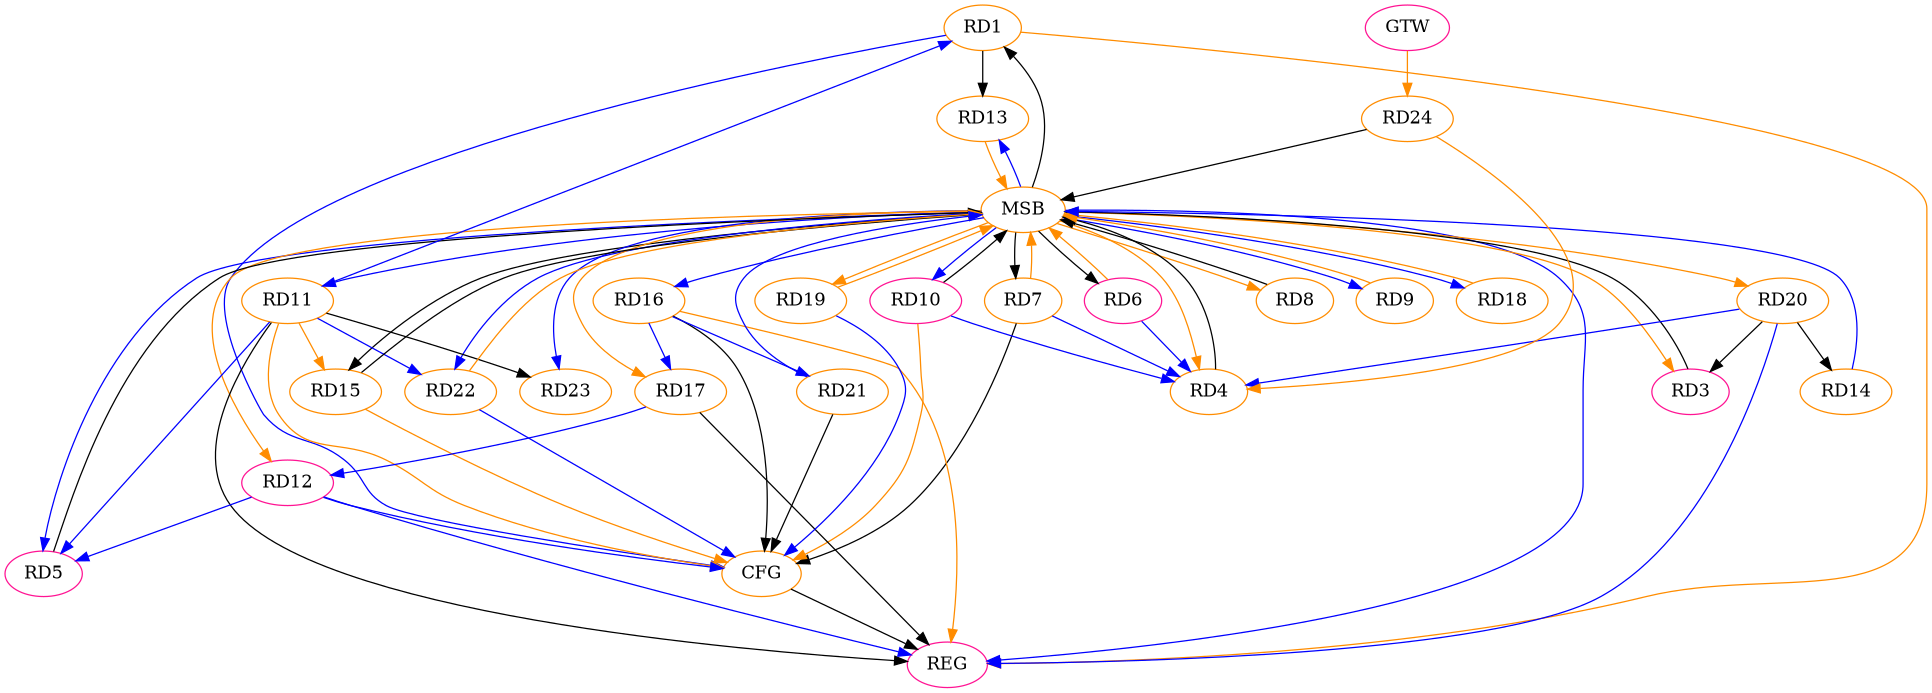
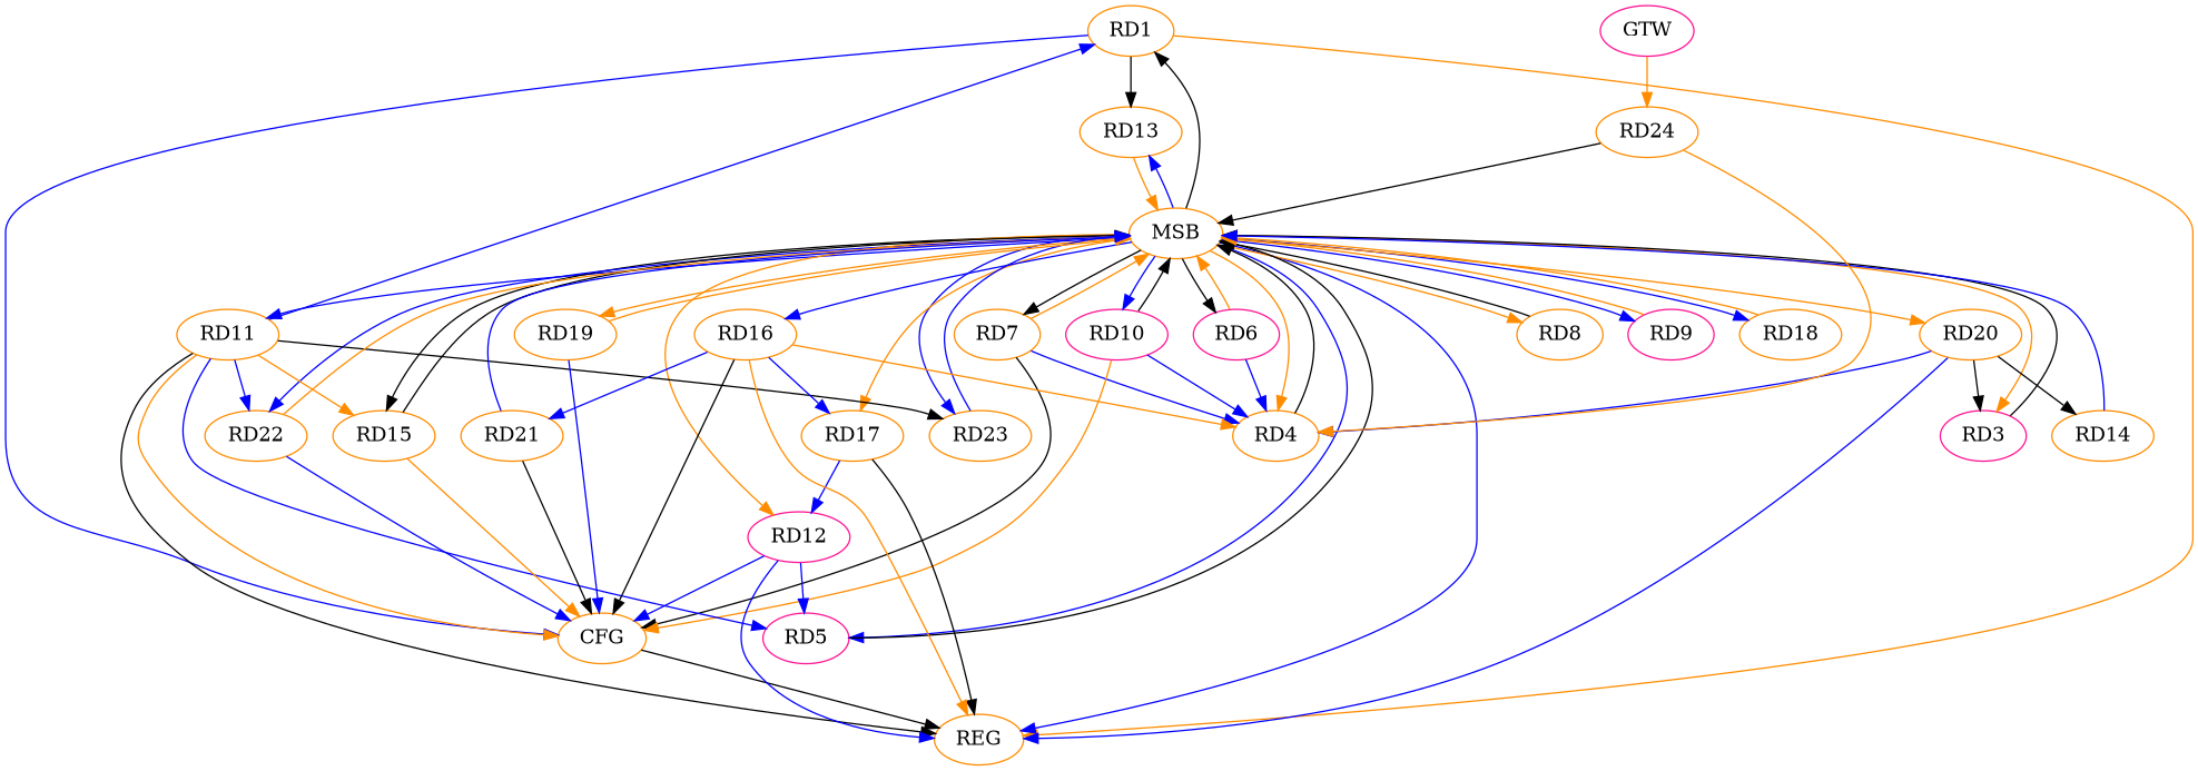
  strict digraph {
    node [color=darkorange]
    edge [color=blue]
    n1 [label=RD1]
    n2 [label=RD13]
-   n3 [color=deeppink label=REG]
+   n3 [label=REG]
    n4 [label=CFG]
    n5 [label=MSB]
    n6 [color=deeppink label=RD3]
    n7 [label=RD4]
    n8 [color=deeppink label=RD5]
    n9 [color=deeppink label=RD6]
    n10 [label=RD7]
    n11 [label=RD8]
-   n12 [label=RD9]
+   n12 [color=deeppink label=RD9]
    n13 [color=deeppink label=RD10]
    n14 [label=RD11]
    n15 [label=RD15]
    n16 [label=RD22]
    n17 [label=RD23]
    n18 [color=deeppink label=RD12]
    n19 [label=RD17]
    n20 [label=RD16]
    n21 [label=RD18]
    n22 [label=RD19]
    n23 [label=RD20]
    n24 [label=RD14]
    n25 [label=RD21]
    n26 [label=RD24]
    n27 [color=deeppink label=GTW]
    n1 -> n2 [color=black]
    n1 -> n3 [color=darkorange]
    n1 -> n4
    n2 -> n5 [color=darkorange]
    n4 -> n3 [color=black]
    n5 -> n1 [color=black]
    n5 -> n2
    n5 -> n3
    n5 -> n6 [color=darkorange]
    n5 -> n7 [color=darkorange]
    n5 -> n8
    n5 -> n9 [color=black]
    n5 -> n10 [color=black]
    n5 -> n11 [color=darkorange]
    n5 -> n12
    n5 -> n13
    n5 -> n14
    n5 -> n15 [color=black]
    n5 -> n16
    n5 -> n17
    n5 -> n18 [color=darkorange]
    n5 -> n19 [color=darkorange]
    n5 -> n20
    n5 -> n21
    n5 -> n22 [color=darkorange]
    n5 -> n23 [color=darkorange]
    n6 -> n5 [color=black]
    n7 -> n5 [color=black]
    n8 -> n5 [color=black]
    n9 -> n5 [color=darkorange]
    n9 -> n7
    n10 -> n4 [color=black]
    n10 -> n5 [color=darkorange]
    n10 -> n7
    n11 -> n5 [color=black]
    n12 -> n5 [color=darkorange]
    n13 -> n4 [color=darkorange]
    n13 -> n5 [color=black]
    n13 -> n7
    n14 -> n1
    n14 -> n3 [color=black]
    n14 -> n4 [color=darkorange]
    n14 -> n8
    n14 -> n15 [color=darkorange]
    n14 -> n16
    n14 -> n17 [color=black]
    n15 -> n4 [color=darkorange]
    n15 -> n5 [color=black]
    n16 -> n4
    n16 -> n5 [color=darkorange]
+   n17 -> n5
    n18 -> n3
    n18 -> n4
    n18 -> n8
    n19 -> n3 [color=black]
    n19 -> n18
    n20 -> n3 [color=darkorange]
    n20 -> n4 [color=black]
+   n20 -> n7 [color=darkorange]
    n20 -> n19
    n20 -> n25
    n21 -> n5 [color=darkorange]
    n22 -> n4
    n22 -> n5 [color=darkorange]
    n23 -> n3
    n23 -> n6 [color=black]
    n23 -> n7
    n23 -> n24 [color=black]
    n24 -> n5
    n25 -> n4 [color=black]
    n25 -> n5
    n26 -> n5 [color=black]
    n26 -> n7 [color=darkorange]
    n27 -> n26 [color=darkorange]
  }
